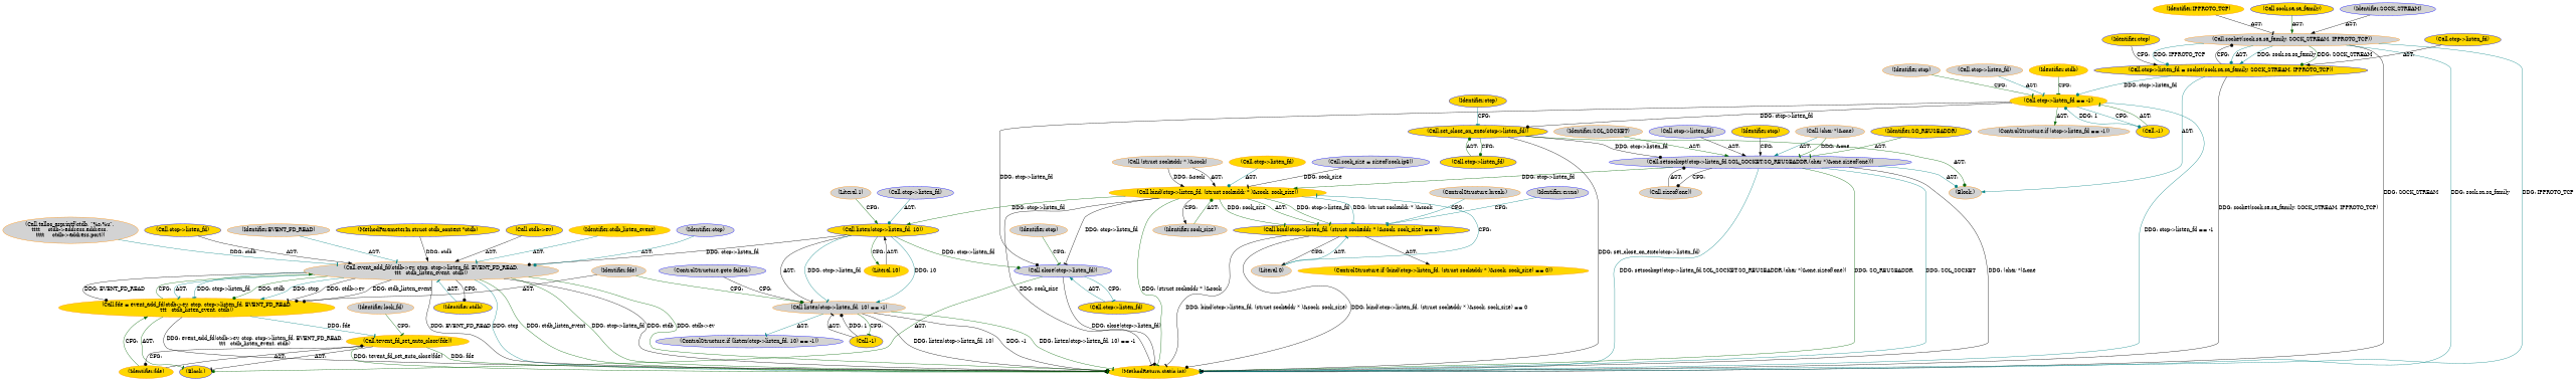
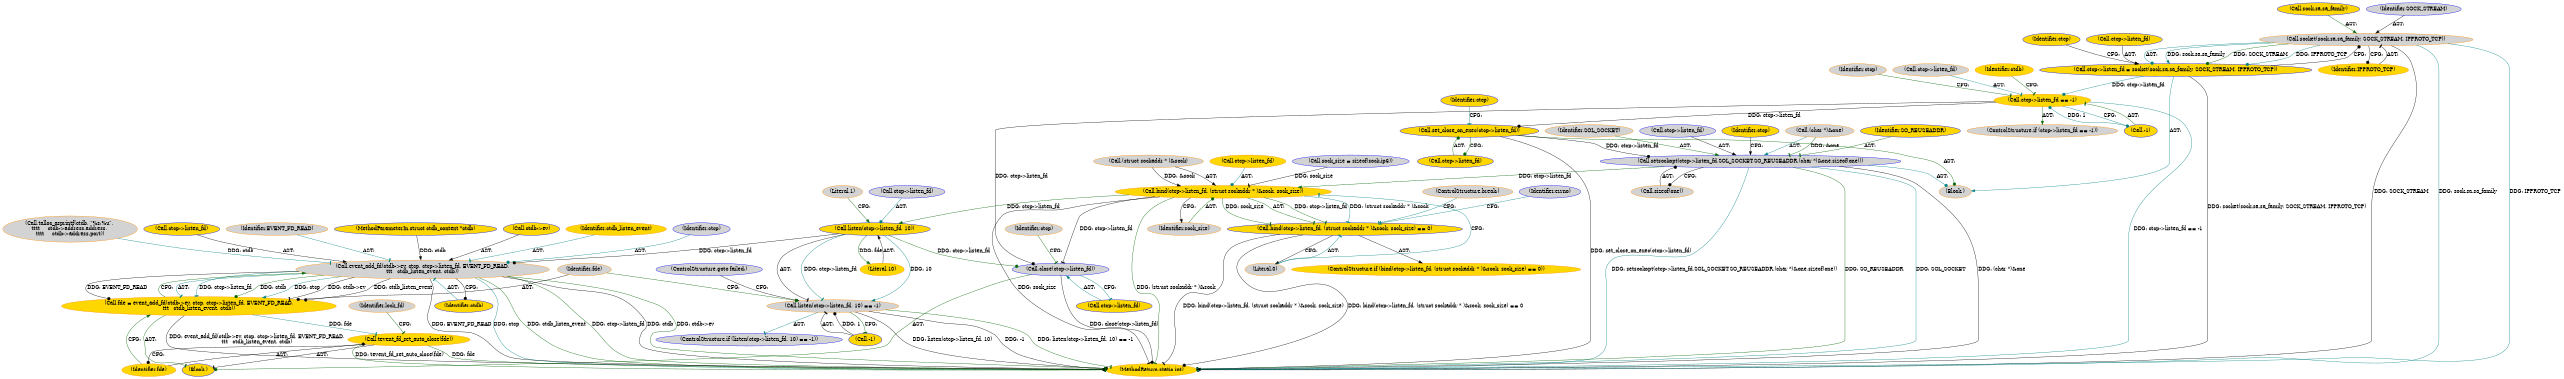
  digraph {
    node [color=darkorange fillcolor=gold style=filled]
    edge [arrowhead=tee color=black]
    n1 [fillcolor=lightgrey label="(Call,socket(sock.sa.sa_family, SOCK_STREAM, IPPROTO_TCP))"]
    n2 [color=blue label="(Call,ctcp->listen_fd = socket(sock.sa.sa_family, SOCK_STREAM, IPPROTO_TCP))"]
    n3 [label="(Identifier,IPPROTO_TCP)"]
    n4 [label="(MethodReturn,static int)"]
    n5 [label="(Call,ctcp->listen_fd == -1)"]
    n6 [fillcolor=lightgrey label="(Block,)"]
    n7 [color=blue label="(Call,set_close_on_exec(ctcp->listen_fd))"]
    n8 [color=blue fillcolor=lightgrey label="(Call,close(ctcp->listen_fd))"]
    n9 [fillcolor=lightgrey label="(ControlStructure,if (ctcp->listen_fd == -1))"]
    n10 [color=blue label="(Call,-1)"]
    n11 [color=blue fillcolor=lightgrey label="(Call,setsockopt(ctcp->listen_fd,SOL_SOCKET,SO_REUSEADDR,(char *)&one,sizeof(one)))"]
    n12 [color=blue label="(Call,ctcp->listen_fd)"]
    n13 [color=blue label="(Call,listen(ctcp->listen_fd, 10))"]
    n14 [fillcolor=lightgrey label="(Call,listen(ctcp->listen_fd, 10) == -1)"]
    n15 [fillcolor=lightgrey label="(Call,event_add_fd(ctdb->ev, ctcp, ctcp->listen_fd, EVENT_FD_READ,\n\t\t\t   ctdb_listen_event, ctdb))"]
    n16 [label="(Literal,10)"]
    n17 [color=blue label="(Block,)"]
    n18 [color=blue label="(Call,ctcp->listen_fd)"]
    n19 [label="(Call,bind(ctcp->listen_fd, (struct sockaddr * )&sock, sock_size))"]
    n20 [fillcolor=lightgrey label="(Call,sizeof(one))"]
    n21 [color=blue label="(Call,bind(ctcp->listen_fd, (struct sockaddr * )&sock, sock_size) == 0)"]
    n22 [fillcolor=lightgrey label="(Identifier,sock_size)"]
    n23 [fillcolor=lightgrey label="(Literal,0)"]
    n24 [label="(ControlStructure,if (bind(ctcp->listen_fd, (struct sockaddr * )&sock, sock_size) == 0))"]
    n25 [color=blue label="(Call,-1)"]
    n26 [color=blue fillcolor=lightgrey label="(ControlStructure,if (listen(ctcp->listen_fd, 10) == -1))"]
    n27 [label="(Call,fde = event_add_fd(ctdb->ev, ctcp, ctcp->listen_fd, EVENT_FD_READ,\n\t\t\t   ctdb_listen_event, ctdb))"]
    n28 [color=blue label="(Identifier,ctdb)"]
    n29 [label="(Call,tevent_fd_set_auto_close(fde))"]
    n30 [label="(Identifier,fde)"]
    n31 [color=blue label="(MethodParameterIn,struct ctdb_context *ctdb)"]
    n32 [fillcolor=lightgrey label="(ControlStructure,break;)"]
    n33 [fillcolor=lightgrey label="(Identifier,lock_fd)"]
    n34 [fillcolor=lightgrey label="(Identifier,ctcp)"]
    n35 [color=blue label="(Identifier,ctcp)"]
    n36 [color=blue fillcolor=lightgrey label="(Call,sock_size = sizeof(sock.ip6))"]
    n37 [fillcolor=lightgrey label="(Call,(char *)&one)"]
    n38 [color=blue label="(Call,ctdb->ev)"]
    n39 [fillcolor=lightgrey label="(Call,(struct sockaddr * )&sock)"]
    n40 [label="(Identifier,ctdb)"]
    n41 [color=blue label="(Call,sock.sa.sa_family)"]
    n42 [label="(Identifier,ctdb_listen_event)"]
    n43 [color=blue label="(Identifier,ctcp)"]
    n44 [fillcolor=lightgrey label="(Literal,1)"]
    n45 [color=blue label="(Identifier,ctcp)"]
    n46 [color=blue fillcolor=lightgrey label="(Identifier,errno)"]
    n47 [label="(Call,ctcp->listen_fd)"]
    n48 [color=blue fillcolor=lightgrey label="(Identifier,ctcp)"]
    n49 [color=blue label="(Identifier,SO_REUSEADDR)"]
    n50 [color=blue fillcolor=lightgrey label="(Call,ctcp->listen_fd)"]
    n51 [fillcolor=lightgrey label="(Call,talloc_asprintf(ctdb, \"%s:%u\", \n\t\t\t\t     ctdb->address.address, \n\t\t\t\t     ctdb->address.port))"]
    n52 [color=blue fillcolor=lightgrey label="(ControlStructure,goto failed;)"]
    n53 [fillcolor=lightgrey label="(Identifier,SOL_SOCKET)"]
    n54 [fillcolor=lightgrey label="(Identifier,ctcp)"]
    n55 [color=blue fillcolor=lightgrey label="(Identifier,SOCK_STREAM)"]
    n56 [color=blue label="(Call,ctcp->listen_fd)"]
    n57 [color=blue fillcolor=lightgrey label="(Call,ctcp->listen_fd)"]
    n58 [fillcolor=lightgrey label="(Identifier,fde)"]
    n59 [fillcolor=lightgrey label="(Call,ctcp->listen_fd)"]
    n60 [fillcolor=lightgrey label="(Identifier,EVENT_FD_READ)"]
    n61 [color=blue label="(Call,ctcp->listen_fd)"]
    n1 -> n2 [arrowhead=dot color=teal label="AST: "]
    n1 -> n2 [arrowhead=normal color=teal label="DDG: sock.sa.sa_family"]
    n1 -> n2 [arrowhead=dot color=darkgreen label="DDG: SOCK_STREAM"]
    n1 -> n2 [arrowhead=dot color=teal label="DDG: IPPROTO_TCP"]
+   n1 -> n3 [arrowhead=dot label="CFG: "]
    n1 -> n4 [arrowhead=dot label="DDG: SOCK_STREAM"]
    n1 -> n4 [arrowhead=dot color=teal label="DDG: sock.sa.sa_family"]
    n1 -> n4 [color=teal label="DDG: IPPROTO_TCP"]
    n2 -> n1 [arrowhead=dot label="CFG: "]
    n2 -> n4 [label="DDG: socket(sock.sa.sa_family, SOCK_STREAM, IPPROTO_TCP)"]
    n2 -> n5 [arrowhead=dot color=teal label="DDG: ctcp->listen_fd"]
    n2 -> n6 [arrowhead=normal color=teal label="AST: "]
    n3 -> n1 [label="AST: "]
    n5 -> n4 [color=teal label="DDG: ctcp->listen_fd == -1"]
    n5 -> n7 [arrowhead=dot label="DDG: ctcp->listen_fd"]
    n5 -> n8 [arrowhead=dot label="DDG: ctcp->listen_fd"]
    n5 -> n9 [arrowhead=normal color=darkgreen label="AST: "]
    n5 -> n10 [arrowhead=dot color=teal label="CFG: "]
    n7 -> n4 [label="DDG: set_close_on_exec(ctcp->listen_fd)"]
    n7 -> n6 [arrowhead=dot color=darkgreen label="AST: "]
    n7 -> n11 [arrowhead=dot label="DDG: ctcp->listen_fd"]
    n7 -> n12 [arrowhead=dot color=darkgreen label="CFG: "]
    n8 -> n4 [arrowhead=dot label="DDG: close(ctcp->listen_fd)"]
    n8 -> n17 [arrowhead=dot color=darkgreen label="AST: "]
    n8 -> n18 [color=teal label="CFG: "]
    n10 -> n5 [color=darkgreen label="AST: "]
    n10 -> n5 [arrowhead=dot color=teal label="DDG: 1"]
    n11 -> n4 [arrowhead=dot color=teal label="DDG: setsockopt(ctcp->listen_fd,SOL_SOCKET,SO_REUSEADDR,(char *)&one,sizeof(one))"]
    n11 -> n4 [color=darkgreen label="DDG: SO_REUSEADDR"]
    n11 -> n4 [arrowhead=normal color=teal label="DDG: SOL_SOCKET"]
    n11 -> n4 [arrowhead=normal label="DDG: (char *)&one"]
    n11 -> n6 [arrowhead=dot color=teal label="AST: "]
    n11 -> n19 [arrowhead=normal color=darkgreen label="DDG: ctcp->listen_fd"]
    n11 -> n20 [arrowhead=dot label="CFG: "]
    n12 -> n7 [arrowhead=dot color=darkgreen label="AST: "]
    n13 -> n8 [arrowhead=dot color=darkgreen label="DDG: ctcp->listen_fd"]
    n13 -> n14 [label="AST: "]
    n13 -> n14 [color=teal label="DDG: ctcp->listen_fd"]
    n13 -> n14 [arrowhead=normal color=teal label="DDG: 10"]
    n13 -> n15 [arrowhead=dot label="DDG: ctcp->listen_fd"]
-   n13 -> n16 [arrowhead=normal color=darkgreen label="CFG: "]
+   n13 -> n16 [arrowhead=normal color=darkgreen label="DDG: fde"]
    n14 -> n4 [arrowhead=dot label="DDG: listen(ctcp->listen_fd, 10)"]
    n14 -> n4 [arrowhead=dot label="DDG: -1"]
    n14 -> n4 [color=darkgreen label="DDG: listen(ctcp->listen_fd, 10) == -1"]
    n14 -> n25 [color=darkgreen label="CFG: "]
    n14 -> n26 [color=teal label="AST: "]
    n15 -> n4 [color=teal label="DDG: ctcp"]
    n15 -> n4 [arrowhead=dot color=darkgreen label="DDG: ctdb_listen_event"]
    n15 -> n4 [arrowhead=dot color=darkgreen label="DDG: ctcp->listen_fd"]
    n15 -> n4 [label="DDG: ctdb"]
    n15 -> n4 [arrowhead=normal color=darkgreen label="DDG: ctdb->ev"]
    n15 -> n4 [arrowhead=normal label="DDG: EVENT_FD_READ"]
    n15 -> n27 [color=teal label="AST: "]
    n15 -> n27 [color=teal label="DDG: ctcp->listen_fd"]
    n15 -> n27 [arrowhead=dot color=darkgreen label="DDG: ctdb"]
    n15 -> n27 [arrowhead=normal color=teal label="DDG: ctcp"]
    n15 -> n27 [label="DDG: ctdb->ev"]
    n15 -> n27 [arrowhead=dot label="DDG: ctdb_listen_event"]
    n15 -> n27 [arrowhead=dot label="DDG: EVENT_FD_READ"]
    n15 -> n28 [arrowhead=dot label="CFG: "]
    n16 -> n13 [arrowhead=normal label="AST: "]
    n18 -> n8 [arrowhead=normal color=teal label="AST: "]
    n19 -> n4 [label="DDG: sock_size"]
    n19 -> n4 [color=darkgreen label="DDG: (struct sockaddr * )&sock"]
    n19 -> n8 [label="DDG: ctcp->listen_fd"]
    n19 -> n13 [arrowhead=normal color=darkgreen label="DDG: ctcp->listen_fd"]
    n19 -> n21 [color=darkgreen label="AST: "]
    n19 -> n21 [color=darkgreen label="DDG: ctcp->listen_fd"]
    n19 -> n21 [color=teal label="DDG: (struct sockaddr * )&sock"]
    n19 -> n21 [color=darkgreen label="DDG: sock_size"]
    n19 -> n22 [arrowhead=normal label="CFG: "]
    n20 -> n11 [arrowhead=dot label="AST: "]
    n21 -> n4 [label="DDG: bind(ctcp->listen_fd, (struct sockaddr * )&sock, sock_size)"]
    n21 -> n4 [arrowhead=dot label="DDG: bind(ctcp->listen_fd, (struct sockaddr * )&sock, sock_size) == 0"]
    n21 -> n23 [arrowhead=normal label="CFG: "]
    n21 -> n24 [arrowhead=normal label="AST: "]
    n22 -> n19 [arrowhead=dot color=darkgreen label="AST: "]
    n23 -> n19 [color=teal label="CFG: "]
    n23 -> n21 [color=teal label="AST: "]
    n25 -> n14 [label="AST: "]
    n25 -> n14 [arrowhead=dot label="DDG: 1"]
    n27 -> n4 [arrowhead=dot label="DDG: event_add_fd(ctdb->ev, ctcp, ctcp->listen_fd, EVENT_FD_READ,\n\t\t\t   ctdb_listen_event, ctdb)"]
    n27 -> n15 [arrowhead=normal color=darkgreen label="CFG: "]
    n27 -> n17 [color=darkgreen label="AST: "]
    n27 -> n29 [color=teal label="DDG: fde"]
    n28 -> n15 [color=teal label="AST: "]
    n29 -> n4 [color=darkgreen label="DDG: tevent_fd_set_auto_close(fde)"]
    n29 -> n4 [color=darkgreen label="DDG: fde"]
    n29 -> n17 [label="AST: "]
    n29 -> n30 [arrowhead=dot label="CFG: "]
    n30 -> n27 [arrowhead=normal color=darkgreen label="CFG: "]
    n30 -> n29 [arrowhead=dot label="AST: "]
    n31 -> n15 [arrowhead=normal label="DDG: ctdb"]
    n32 -> n21 [color=teal label="CFG: "]
    n33 -> n29 [color=darkgreen label="CFG: "]
    n34 -> n8 [color=darkgreen label="CFG: "]
    n35 -> n11 [arrowhead=normal label="CFG: "]
    n36 -> n19 [label="DDG: sock_size"]
    n37 -> n11 [arrowhead=normal color=teal label="AST: "]
    n37 -> n11 [color=darkgreen label="DDG: &one"]
    n38 -> n15 [arrowhead=normal label="AST: "]
    n39 -> n19 [arrowhead=normal label="AST: "]
    n39 -> n19 [arrowhead=normal label="DDG: &sock"]
    n40 -> n5 [color=darkgreen label="CFG: "]
    n41 -> n1 [arrowhead=normal color=darkgreen label="AST: "]
    n42 -> n15 [color=teal label="AST: "]
    n43 -> n7 [color=teal label="CFG: "]
    n44 -> n13 [arrowhead=normal color=darkgreen label="CFG: "]
    n45 -> n2 [arrowhead=normal label="CFG: "]
    n46 -> n21 [color=teal label="CFG: "]
    n47 -> n19 [arrowhead=dot color=teal label="AST: "]
    n48 -> n15 [arrowhead=dot color=teal label="AST: "]
    n49 -> n11 [color=darkgreen label="AST: "]
    n50 -> n13 [arrowhead=dot color=teal label="AST: "]
    n51 -> n15 [color=teal label="DDG: ctdb"]
    n52 -> n14 [arrowhead=normal label="CFG: "]
    n53 -> n11 [arrowhead=normal color=darkgreen label="AST: "]
    n54 -> n5 [color=darkgreen label="CFG: "]
    n55 -> n1 [arrowhead=normal label="AST: "]
    n56 -> n15 [arrowhead=normal label="AST: "]
    n57 -> n11 [arrowhead=normal label="AST: "]
    n58 -> n14 [arrowhead=dot color=darkgreen label="CFG: "]
    n58 -> n27 [arrowhead=dot label="AST: "]
    n59 -> n5 [color=teal label="AST: "]
    n60 -> n15 [color=teal label="AST: "]
    n61 -> n2 [arrowhead=normal label="AST: "]
  }
